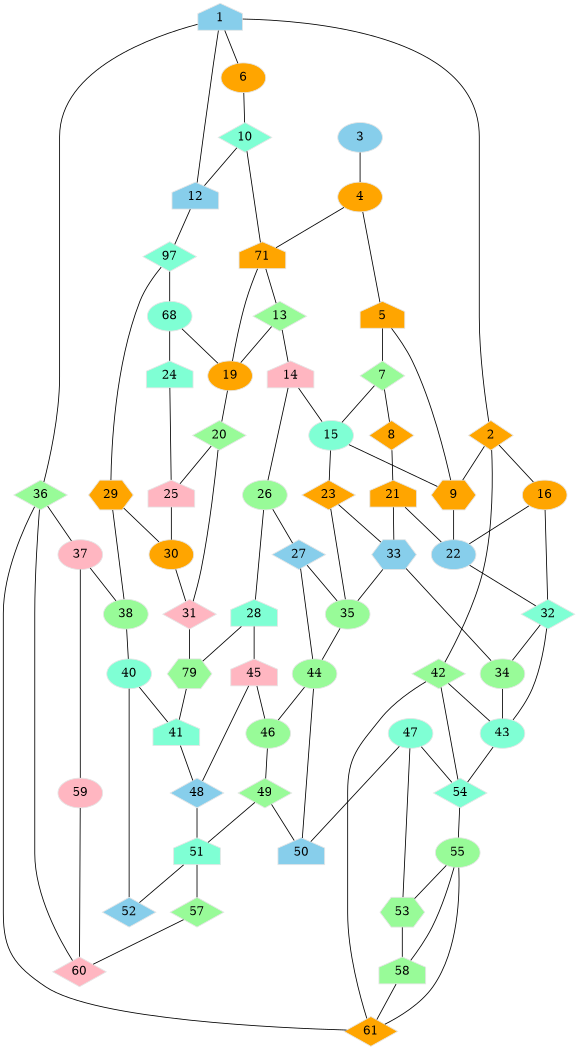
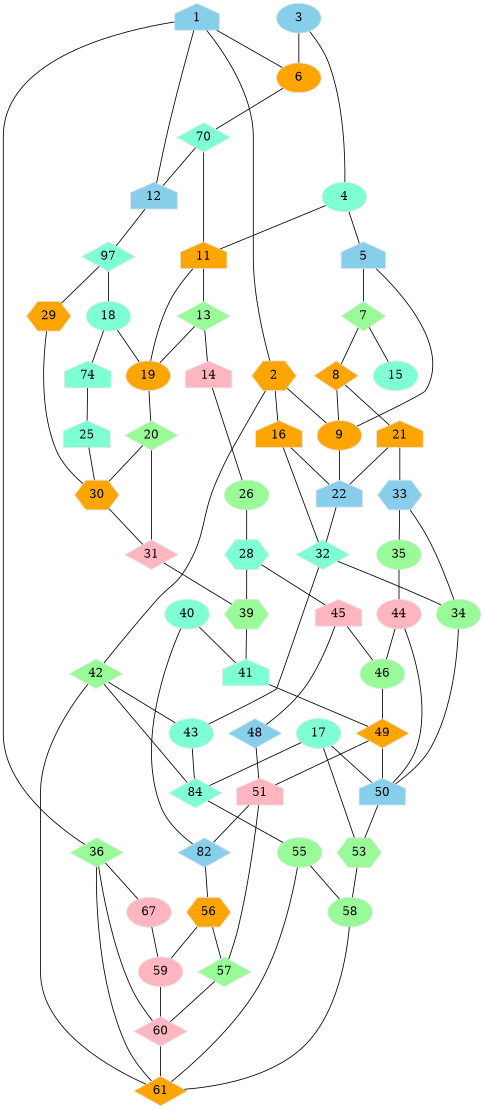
  graph {
    node [color=gray90 fillcolor=palegreen shape=ellipse style=filled]
    edge [weight=1.0]
    1 [fillcolor=skyblue shape=house]
-   2 [fillcolor=orange shape=diamond]
+   2 [fillcolor=orange shape=hexagon]
    6 [fillcolor=orange]
    12 [fillcolor=skyblue shape=house]
    36 [shape=diamond]
-   9 [fillcolor=orange shape=hexagon]
-   16 [fillcolor=orange]
+   9 [fillcolor=orange]
+   16 [fillcolor=orange shape=house]
    42 [shape=diamond]
-   10 [fillcolor=aquamarine shape=diamond]
+   10 [fillcolor=aquamarine shape=diamond label=70]
    n10 [fillcolor=aquamarine label=97 shape=diamond]
-   37 [fillcolor=lightpink]
+   37 [fillcolor=lightpink label=67]
    60 [fillcolor=lightpink shape=diamond]
    61 [fillcolor=orange shape=diamond]
-   22 [fillcolor=skyblue]
+   22 [fillcolor=skyblue shape=house]
    32 [fillcolor=aquamarine shape=diamond]
    43 [fillcolor=aquamarine]
-   54 [fillcolor=aquamarine shape=diamond]
+   54 [fillcolor=aquamarine shape=diamond label=84]
    3 [fillcolor=skyblue]
-   4 [fillcolor=orange]
-   5 [fillcolor=orange shape=house]
-   11 [fillcolor=orange shape=house label=71]
+   4 [fillcolor=aquamarine]
+   5 [fillcolor=skyblue shape=house]
+   11 [fillcolor=orange shape=house]
    7 [shape=diamond]
    13 [shape=diamond]
    19 [fillcolor=orange]
    8 [fillcolor=orange shape=diamond]
    15 [fillcolor=aquamarine]
    21 [fillcolor=orange shape=house]
-   23 [fillcolor=orange shape=diamond]
    33 [fillcolor=skyblue shape=hexagon]
    14 [fillcolor=lightpink shape=house]
    20 [shape=diamond]
-   18 [fillcolor=aquamarine label=68]
+   18 [fillcolor=aquamarine]
    29 [fillcolor=orange shape=hexagon]
    26
-   27 [fillcolor=skyblue shape=diamond]
-   28 [fillcolor=aquamarine shape=house]
+   28 [fillcolor=aquamarine shape=hexagon]
    35
    34
-   24 [fillcolor=aquamarine shape=house]
-   30 [fillcolor=orange]
-   38
-   25 [fillcolor=lightpink shape=house]
+   24 [fillcolor=aquamarine shape=house label=74]
+   30 [fillcolor=orange shape=hexagon]
+   25 [fillcolor=aquamarine shape=house]
    31 [fillcolor=lightpink shape=diamond]
-   39 [shape=hexagon label=79]
-   44
+   39 [shape=hexagon]
+   44 [fillcolor=lightpink]
    45 [fillcolor=lightpink shape=house]
    46
    50 [fillcolor=skyblue shape=house]
    41 [fillcolor=aquamarine shape=house]
    48 [fillcolor=skyblue shape=diamond]
    40 [fillcolor=aquamarine]
    59 [fillcolor=lightpink]
-   52 [fillcolor=skyblue shape=diamond]
-   51 [fillcolor=aquamarine shape=house]
+   52 [fillcolor=skyblue shape=diamond label=82]
+   56 [fillcolor=orange shape=hexagon]
+   51 [fillcolor=lightpink shape=house]
    55
-   49 [shape=diamond]
+   49 [fillcolor=orange shape=diamond]
    53 [shape=hexagon]
-   47 [fillcolor=aquamarine]
-   58 [shape=house]
+   47 [fillcolor=aquamarine label=17]
+   58
    57 [shape=diamond]
    1 -- 2
    1 -- 6
    1 -- 12
    1 -- 36
    2 -- 9
    2 -- 16
    2 -- 42
    6 -- 10
    12 -- n10
    36 -- 37
    36 -- 60
    36 -- 61
    9 -- 22
    16 -- 22
    16 -- 32
    42 -- 61
    42 -- 43
    42 -- 54
    10 -- 12
    10 -- 11
    n10 -- 18
    n10 -- 29
-   37 -- 38
    37 -- 59
+   60 -- 61
    22 -- 32
    32 -- 43
    32 -- 34
    43 -- 54
    54 -- 55
+   3 -- 6 [weight=2.0]
    3 -- 4
    4 -- 5
    4 -- 11
    5 -- 9
    5 -- 7
    11 -- 13
    11 -- 19
    7 -- 8
    7 -- 15
    13 -- 19
    13 -- 14
    19 -- 20
-   15 -- 9
+   8 -- 9
    8 -- 21
-   15 -- 23
    21 -- 22
    21 -- 33
-   23 -- 33
-   23 -- 35
    33 -- 35
    33 -- 34
-   14 -- 15
    14 -- 26
-   20 -- 25
+   20 -- 30
    20 -- 31
    18 -- 19
    18 -- 24 [weight=2.0]
    29 -- 30
-   29 -- 38
-   26 -- 27
    26 -- 28
-   27 -- 35
-   27 -- 44
    28 -- 39
    28 -- 45
    35 -- 44
-   34 -- 43
+   34 -- 50
    24 -- 25 [weight=2.0]
    30 -- 31
-   38 -- 40
    25 -- 30
    31 -- 39 [weight=2.0]
    39 -- 41
    44 -- 46
    44 -- 50
    45 -- 46
    45 -- 48
    46 -- 49
-   55 -- 53
-   41 -- 48
+   50 -- 53
+   41 -- 49
    48 -- 51
    40 -- 41
    40 -- 52
    59 -- 60
+   52 -- 56
+   56 -- 59 [weight=2.0]
+   56 -- 57
    51 -- 52
    51 -- 57
    55 -- 61
    55 -- 58
    49 -- 50
    49 -- 51
    53 -- 58 [weight=2.0]
    47 -- 54
    47 -- 50
    47 -- 53
    58 -- 61
    57 -- 60
  }
